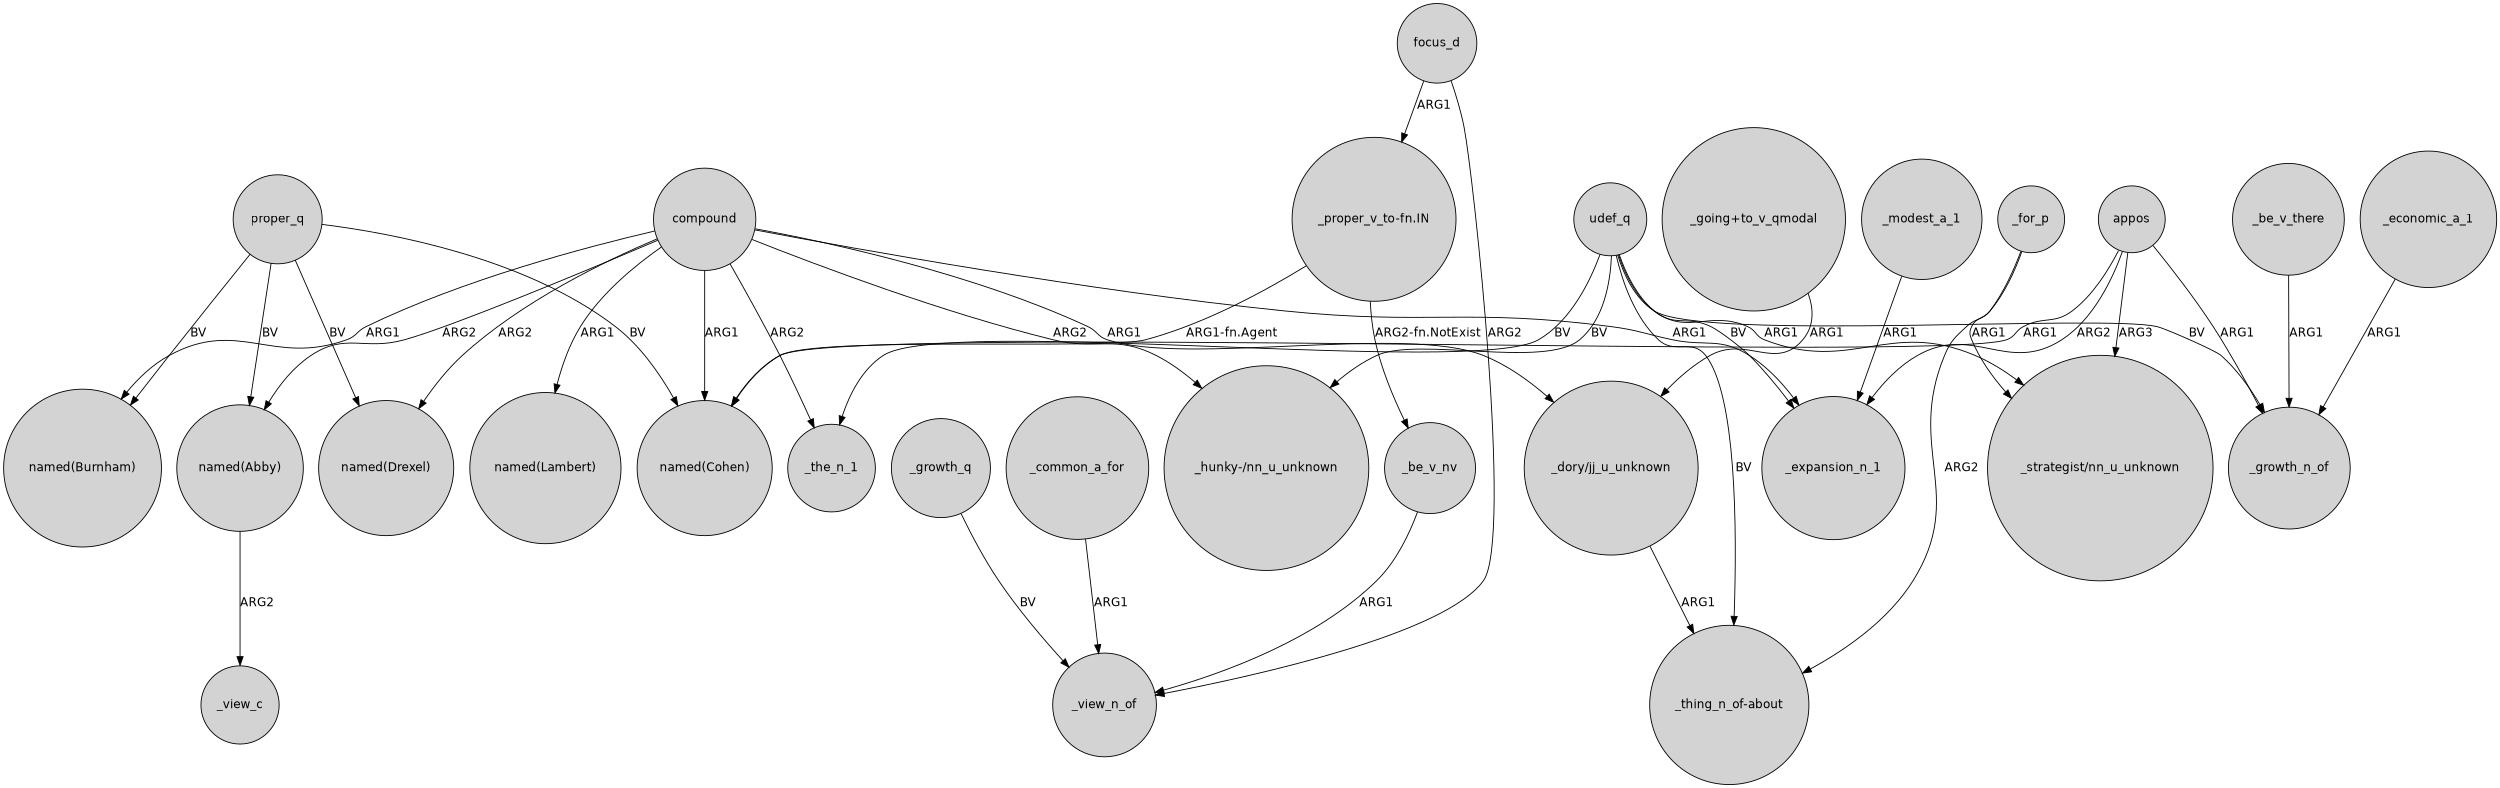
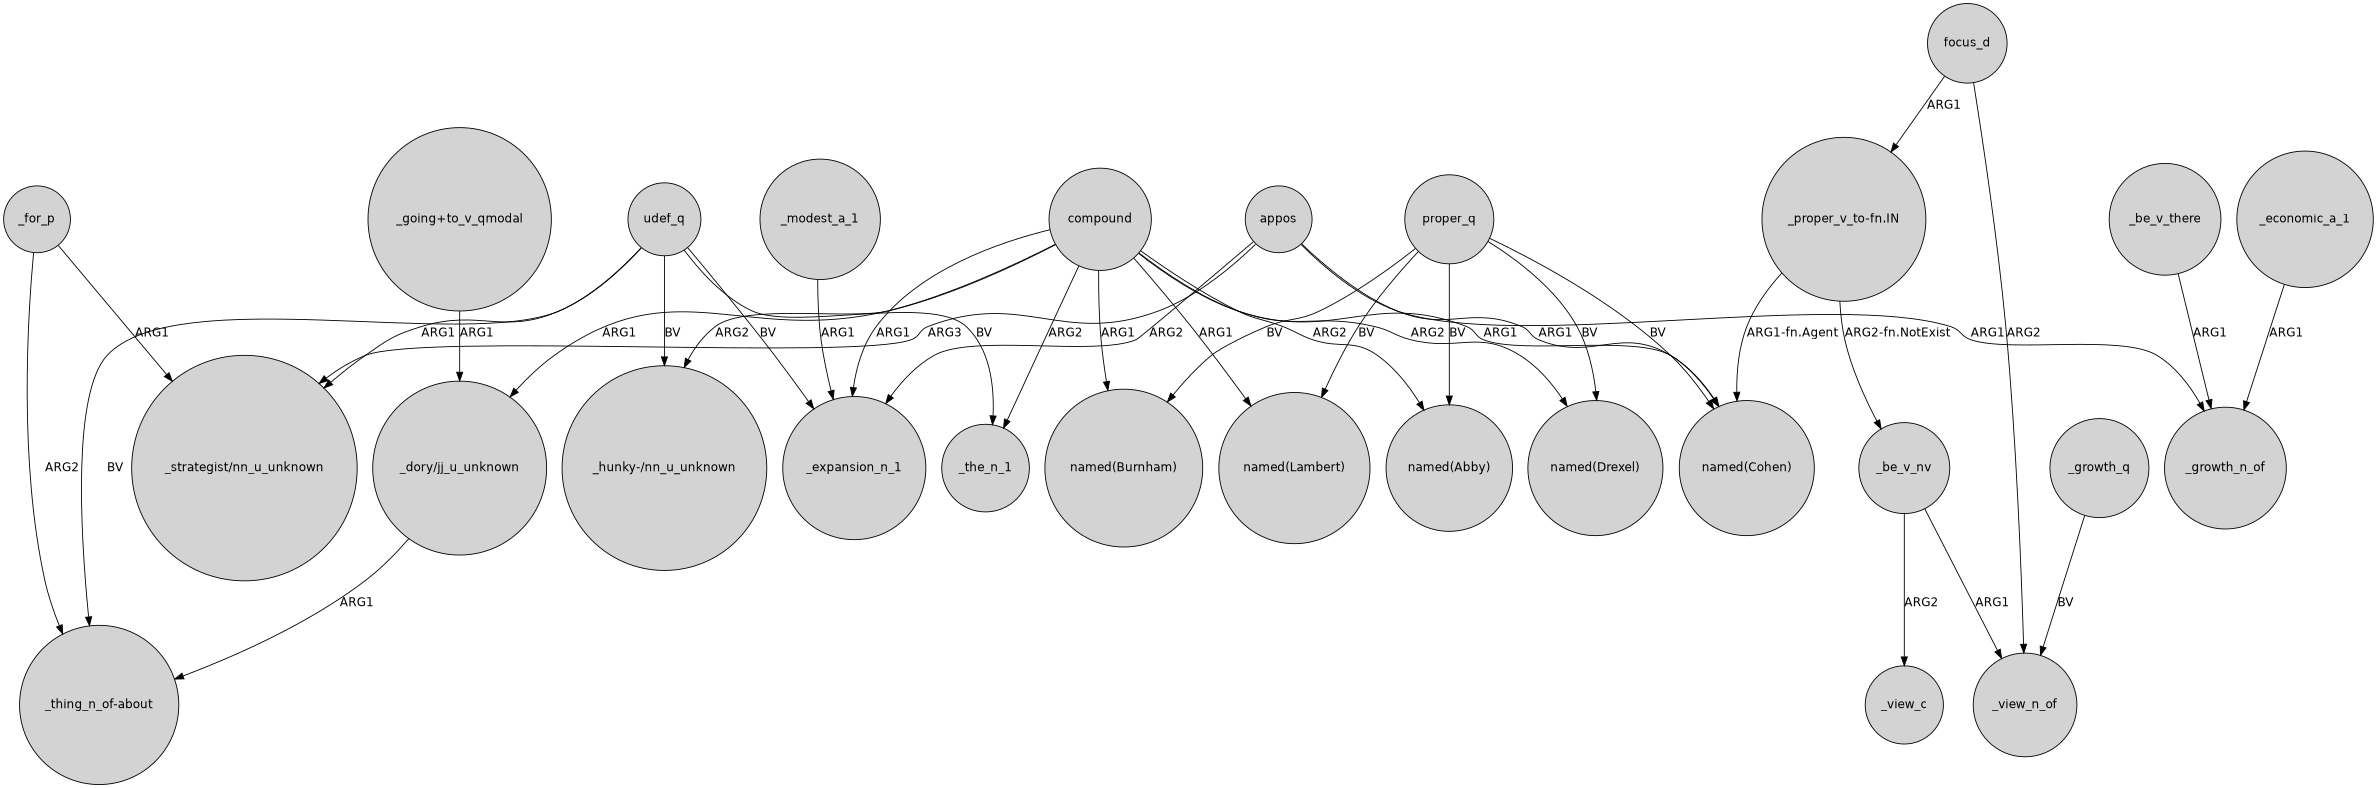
  digraph {
    fontname="DejaVu Sans"
    node [fontname="DejaVu Sans" shape=circle style=filled]
    edge [fontname="DejaVu Sans"]
    _modest_a_1
    _expansion_n_1
    udef_q
    "_thing_n_of-about"
    "_hunky-/nn_u_unknown"
    _growth_n_of
    "_strategist/nn_u_unknown"
    n8 [label=_the_n_1]
    n9 [label="_proper_v_to-fn.IN"]
    "named(Cohen)"
    _be_v_nv
    _view_n_of
    n13 [label=_view_c]
    _economic_a_1
    proper_q
    "named(Lambert)"
    "named(Drexel)"
    "named(Abby)"
    "named(Burnham)"
    compound
    "_dory/jj_u_unknown"
-   _common_a_for
    _for_p
    n24 [label=_growth_q]
    appos
    _be_v_there
    "_going+to_v_qmodal"
    focus_d
    _modest_a_1 -> _expansion_n_1 [label=ARG1]
    udef_q -> _expansion_n_1 [label=BV]
    udef_q -> "_thing_n_of-about" [label=BV]
    udef_q -> "_hunky-/nn_u_unknown" [label=BV]
-   udef_q -> _growth_n_of [label=BV]
    udef_q -> "_strategist/nn_u_unknown" [label=ARG1]
    udef_q -> n8 [label=BV]
    n9 -> "named(Cohen)" [label="ARG1-fn.Agent"]
    n9 -> _be_v_nv [label="ARG2-fn.NotExist"]
    _be_v_nv -> _view_n_of [label=ARG1]
-   "named(Abby)" -> n13 [label=ARG2]
+   _be_v_nv -> n13 [label=ARG2]
    _economic_a_1 -> _growth_n_of [label=ARG1]
    proper_q -> "named(Cohen)" [label=BV]
+   proper_q -> "named(Lambert)" [label=BV]
    proper_q -> "named(Drexel)" [label=BV]
    proper_q -> "named(Abby)" [label=BV]
    proper_q -> "named(Burnham)" [label=BV]
    compound -> _expansion_n_1 [label=ARG1]
    compound -> "_hunky-/nn_u_unknown" [label=ARG2]
    compound -> n8 [label=ARG2]
    compound -> "named(Cohen)" [label=ARG1]
    compound -> "named(Lambert)" [label=ARG1]
    compound -> "named(Drexel)" [label=ARG2]
    compound -> "named(Abby)" [label=ARG2]
    compound -> "named(Burnham)" [label=ARG1]
    compound -> "_dory/jj_u_unknown" [label=ARG1]
    "_dory/jj_u_unknown" -> "_thing_n_of-about" [label=ARG1]
-   _common_a_for -> _view_n_of [label=ARG1]
    _for_p -> "_thing_n_of-about" [label=ARG2]
    _for_p -> "_strategist/nn_u_unknown" [label=ARG1]
    n24 -> _view_n_of [label=BV]
    appos -> _expansion_n_1 [label=ARG2]
    appos -> _growth_n_of [label=ARG1]
    appos -> "_strategist/nn_u_unknown" [label=ARG3]
    appos -> "named(Cohen)" [label=ARG1]
    _be_v_there -> _growth_n_of [label=ARG1]
    "_going+to_v_qmodal" -> "_dory/jj_u_unknown" [label=ARG1]
    focus_d -> n9 [label=ARG1]
    focus_d -> _view_n_of [label=ARG2]
  }
